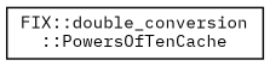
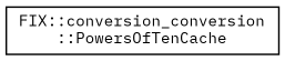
  digraph {
    rankdir=LR
    fontname="IBM Plex Mono"
-   n1 [color=black fillcolor=white fontname="IBM Plex Mono" fontsize=10 height=0.2 label="FIX::double_conversion\l::PowersOfTenCache" shape=record style=filled width=0.4]
+   n1 [color=black fillcolor=white fontname="IBM Plex Mono" fontsize=10 height=0.2 label="FIX::conversion_conversion\l::PowersOfTenCache" shape=record style=filled width=0.4]
  }
